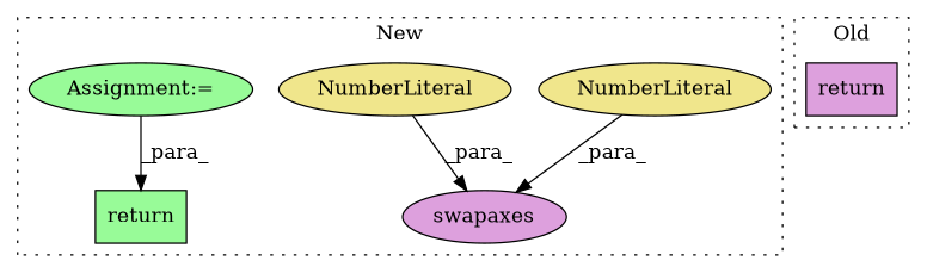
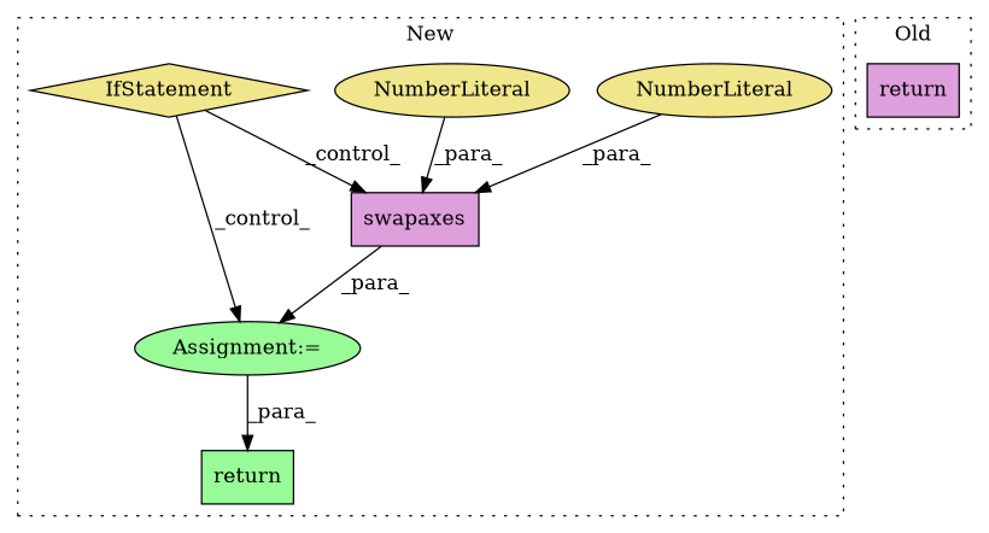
  digraph {
    node [a=34 fillcolor=khaki l=1 shape=box style=filled]
-   n1 [a=32 fillcolor=plum l="9,1" label=swapaxes s="15365,15399" shape=ellipse]
+   n1 [a=32 fillcolor=plum l="9,1" label=swapaxes s="15365,15399"]
    n2 [label=NumberLiteral s=15398 shape=ellipse]
    n3 [label=NumberLiteral s=15396 shape=ellipse]
    n4 [a=41 fillcolor=palegreen l=7 label=return s=15701]
    n5 [a=7 fillcolor=palegreen label="Assignment:=" s=15359 shape=ellipse]
+   n6 [a=25 l="4,2" label=IfStatement s="15164,15204" shape=diamond]
    n7 [a=41 fillcolor=plum l=7 label=return s=11861]
    subgraph cluster_1 {
      label=New
      style=dotted
      n1
      n2
      n3
      n4
      n5
+     n6
    }
    subgraph cluster_2 {
      label=Old
      style=dotted
      n7
    }
+   n1 -> n5 [label=_para_]
    n2 -> n1 [label=_para_]
    n3 -> n1 [label=_para_]
    n5 -> n4 [label=_para_]
+   n6 -> n1 [label=_control_]
+   n6 -> n5 [label=_control_]
  }
